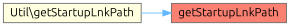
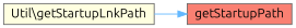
  digraph {
    rankdir=RL
    fontname=Ubuntu
    node [fontname=Ubuntu fontsize=14 shape=box style=filled]
-   n1 [color=gray40 fillcolor=salmon fontcolor=black height=0.2 label=getStartupLnkPath width=0.4]
+   n1 [color=gray40 fillcolor=salmon fontcolor=black height=0.2 label=getStartupPath width=0.4]
    n2 [color=grey40 fillcolor=lightyellow height=0.2 label="Util\\getStartupLnkPath" width=0.4]
    n1 -> n2 [color=steelblue1 dir=back fontname=Ubuntu fontsize=14 labelfontname=Helvetica labelfontsize=14 style=solid]
  }
